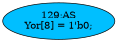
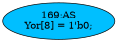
  strict digraph {
-   n1 [ast="<pyverilog.vparser.ast.Assign object at 0x7f030bfc8d50>" def_var="['Yor']" fillcolor=deepskyblue label="129:AS\nYor[8] = 1'b0;" statements="[]" style=filled typ=Assign use_var="[]"]
+   n1 [ast="<pyverilog.vparser.ast.Assign object at 0x7f030bfc8d50>" def_var="['Yor']" fillcolor=deepskyblue label="169:AS\nYor[8] = 1'b0;" statements="[]" style=filled typ=Assign use_var="[]"]
  }
